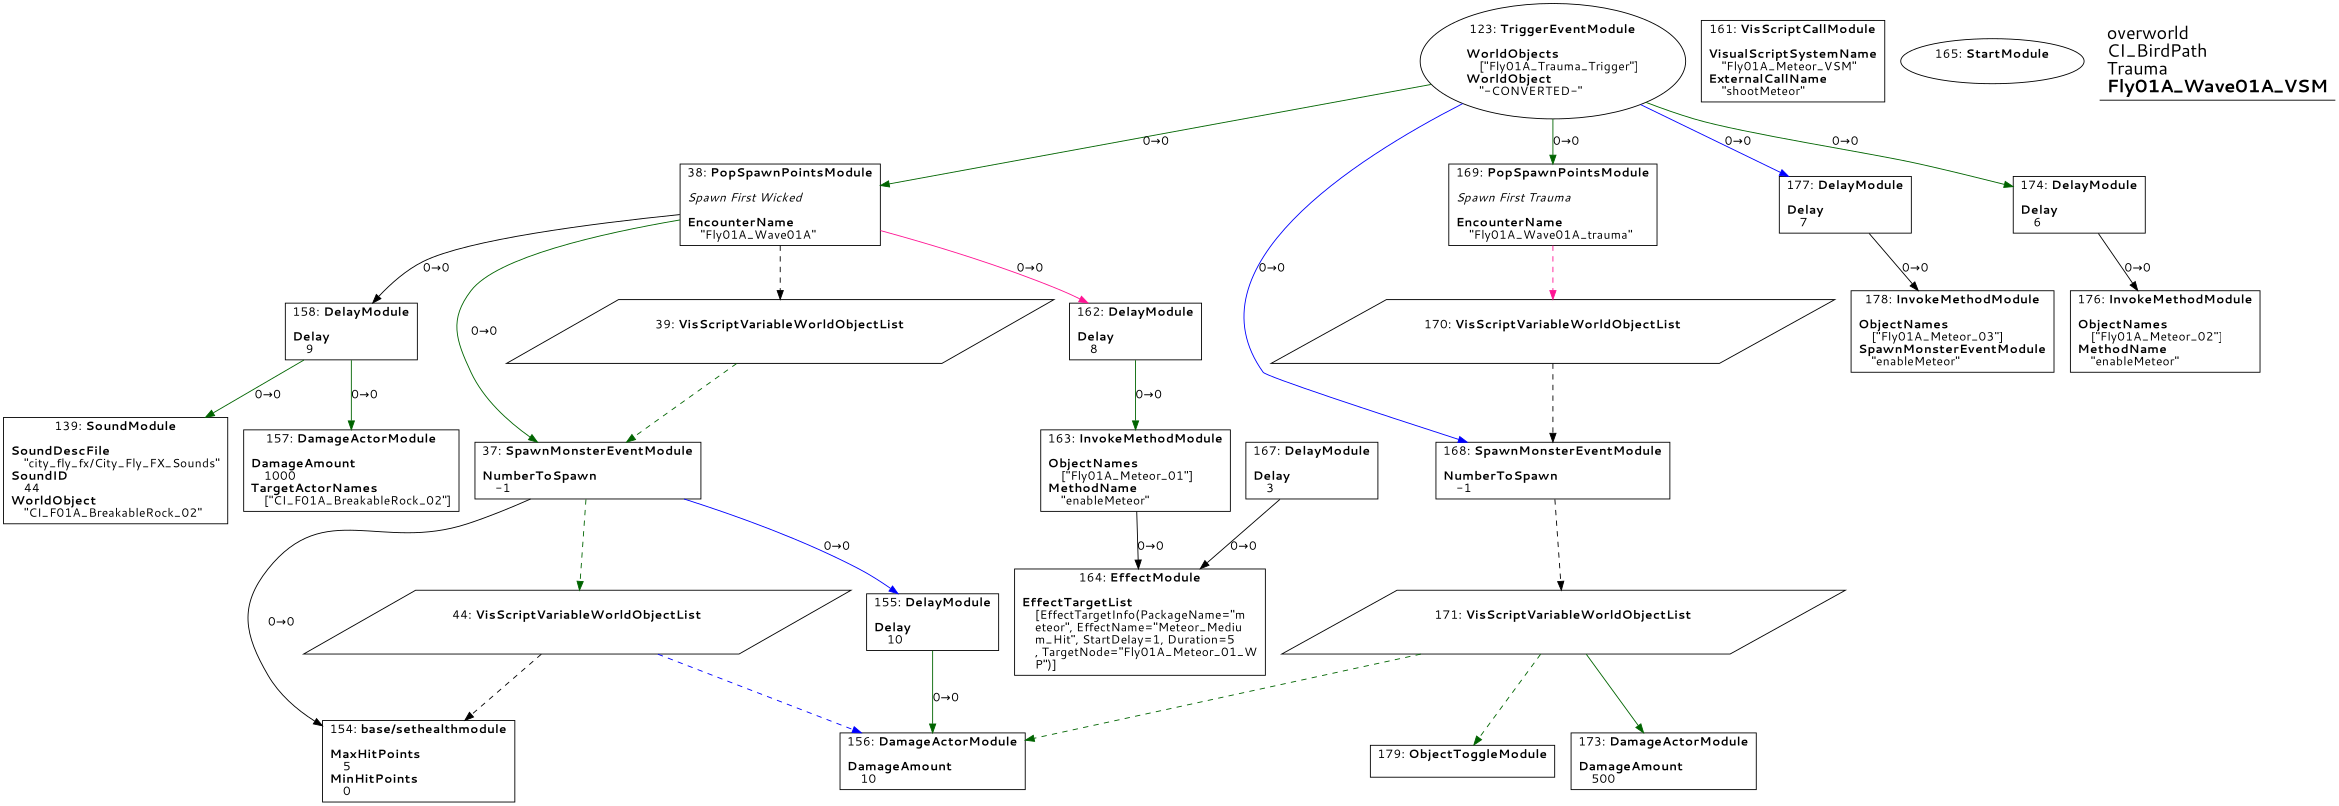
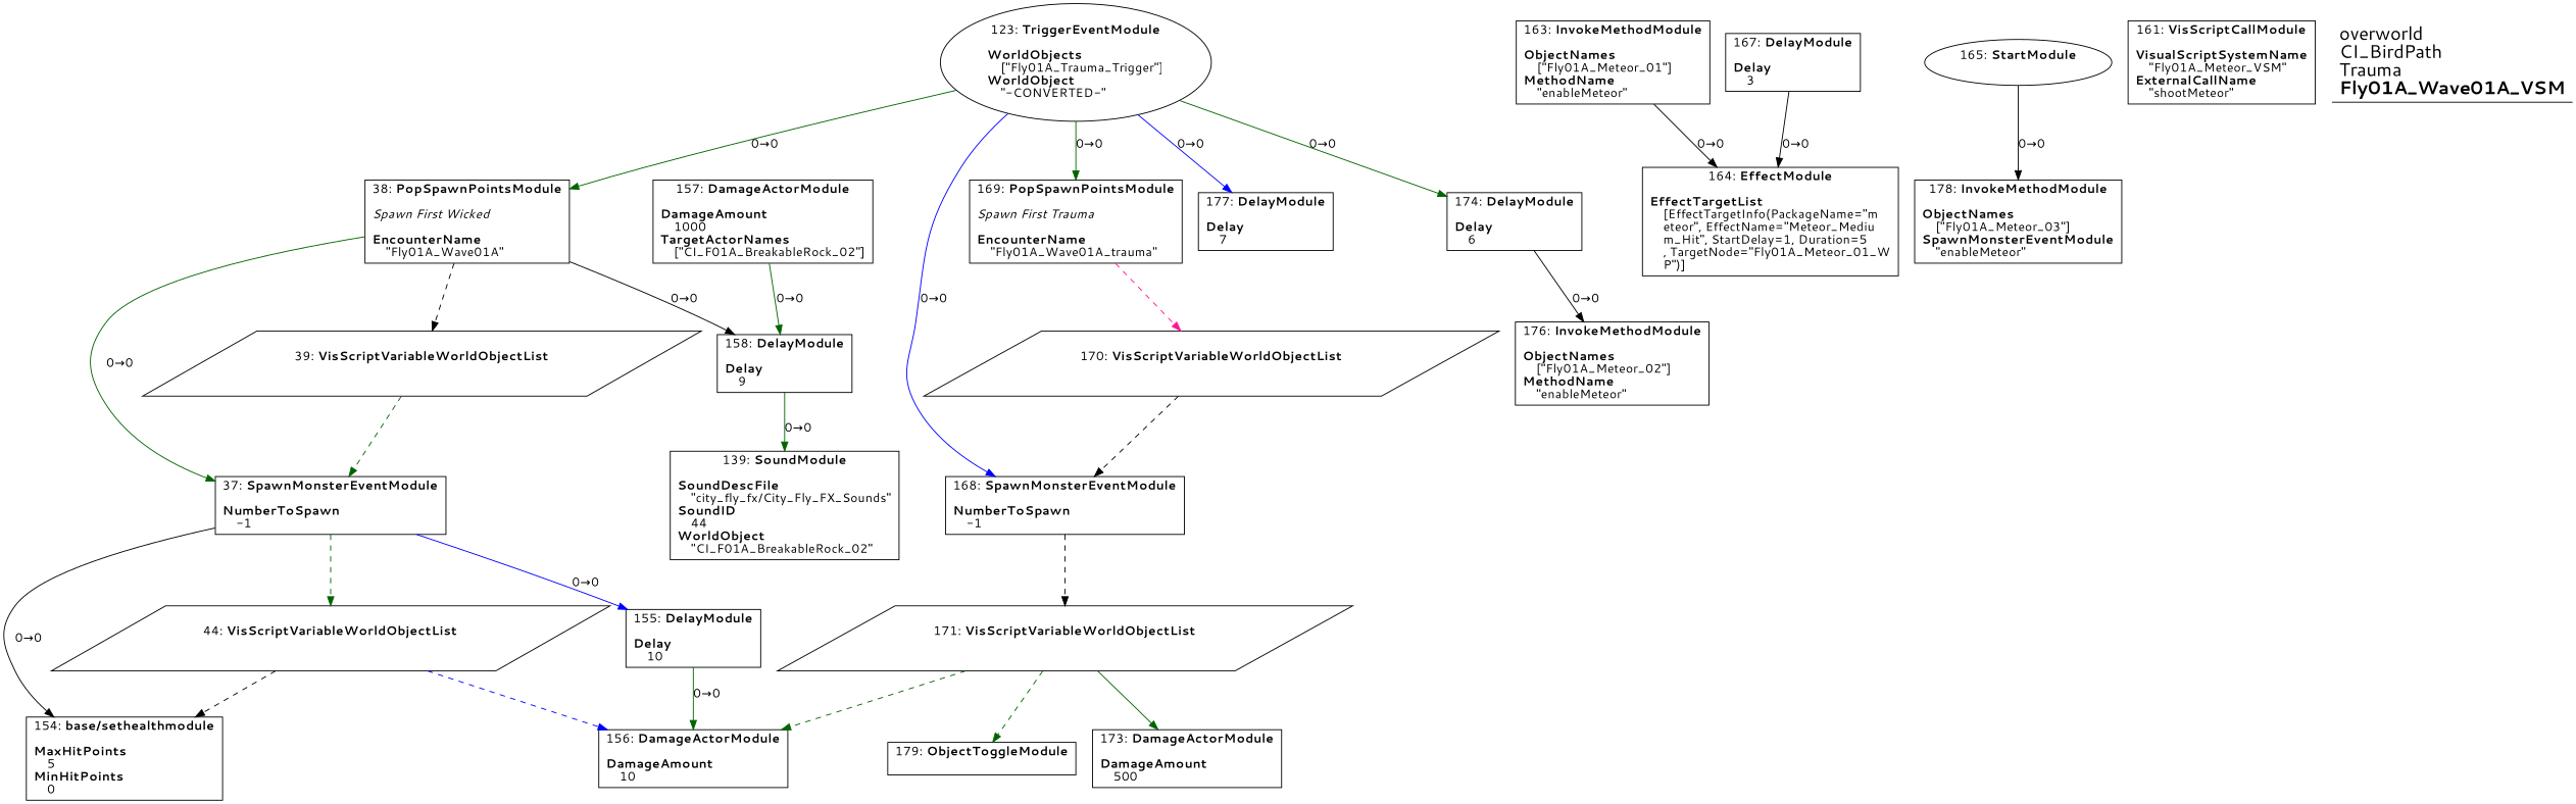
  digraph {
    fontname="Segoe UI"
    splines=spline
    node [fontname="Segoe UI" shape=box]
    edge [color=darkgreen fontname="Segoe UI"]
    n1 [label=<37: <b>SpawnMonsterEventModule</b><br/><br/><b>NumberToSpawn</b><br align="left"/>    -1<br align="left"/>>]
    n2 [label=<154: <b>base/sethealthmodule</b><br/><br/><b>MaxHitPoints</b><br align="left"/>    5<br align="left"/><b>MinHitPoints</b><br align="left"/>    0<br align="left"/>>]
    n3 [label=<155: <b>DelayModule</b><br/><br/><b>Delay</b><br align="left"/>    10<br align="left"/>>]
    n4 [label=<44: <b>VisScriptVariableWorldObjectList</b><br/><br/>> shape=parallelogram]
    n5 [label=<156: <b>DamageActorModule</b><br/><br/><b>DamageAmount</b><br align="left"/>    10<br align="left"/>>]
    n6 [label=<39: <b>VisScriptVariableWorldObjectList</b><br/><br/>> shape=parallelogram]
    n7 [label=<38: <b>PopSpawnPointsModule</b><br/><br/><i>Spawn First Wicked<br align="left"/></i><br align="left"/><b>EncounterName</b><br align="left"/>    &quot;Fly01A_Wave01A&quot;<br align="left"/>>]
    n8 [label=<158: <b>DelayModule</b><br/><br/><b>Delay</b><br align="left"/>    9<br align="left"/>>]
-   n9 [label=<162: <b>DelayModule</b><br/><br/><b>Delay</b><br align="left"/>    8<br align="left"/>>]
    n10 [label=<139: <b>SoundModule</b><br/><br/><b>SoundDescFile</b><br align="left"/>    &quot;city_fly_fx/City_Fly_FX_Sounds&quot;<br align="left"/><b>SoundID</b><br align="left"/>    44<br align="left"/><b>WorldObject</b><br align="left"/>    &quot;CI_F01A_BreakableRock_02&quot;<br align="left"/>>]
    n11 [label=<157: <b>DamageActorModule</b><br/><br/><b>DamageAmount</b><br align="left"/>    1000<br align="left"/><b>TargetActorNames</b><br align="left"/>    [&quot;CI_F01A_BreakableRock_02&quot;]<br align="left"/>>]
    n12 [label=<163: <b>InvokeMethodModule</b><br/><br/><b>ObjectNames</b><br align="left"/>    [&quot;Fly01A_Meteor_01&quot;]<br align="left"/><b>MethodName</b><br align="left"/>    &quot;enableMeteor&quot;<br align="left"/>>]
    n13 [label=<164: <b>EffectModule</b><br/><br/><b>EffectTargetList</b><br align="left"/>    [EffectTargetInfo(PackageName=&quot;m<br align="left"/>    eteor&quot;, EffectName=&quot;Meteor_Mediu<br align="left"/>    m_Hit&quot;, StartDelay=1, Duration=5<br align="left"/>    , TargetNode=&quot;Fly01A_Meteor_01_W<br align="left"/>    P&quot;)]<br align="left"/>>]
    n14 [label=<123: <b>TriggerEventModule</b><br/><br/><b>WorldObjects</b><br align="left"/>    [&quot;Fly01A_Trauma_Trigger&quot;]<br align="left"/><b>WorldObject</b><br align="left"/>    &quot;-CONVERTED-&quot;<br align="left"/>> shape=oval]
    n15 [label=<169: <b>PopSpawnPointsModule</b><br/><br/><i>Spawn First Trauma<br align="left"/></i><br align="left"/><b>EncounterName</b><br align="left"/>    &quot;Fly01A_Wave01A_trauma&quot;<br align="left"/>>]
    n16 [label=<177: <b>DelayModule</b><br/><br/><b>Delay</b><br align="left"/>    7<br align="left"/>>]
    n17 [label=<174: <b>DelayModule</b><br/><br/><b>Delay</b><br align="left"/>    6<br align="left"/>>]
    n18 [label=<168: <b>SpawnMonsterEventModule</b><br/><br/><b>NumberToSpawn</b><br align="left"/>    -1<br align="left"/>>]
    n19 [label=<170: <b>VisScriptVariableWorldObjectList</b><br/><br/>> shape=parallelogram]
    n20 [label=<178: <b>InvokeMethodModule</b><br/><br/><b>ObjectNames</b><br align="left"/>    [&quot;Fly01A_Meteor_03&quot;]<br align="left"/><b>SpawnMonsterEventModule</b><br align="left"/>    &quot;enableMeteor&quot;<br align="left"/>>]
    n21 [label=<176: <b>InvokeMethodModule</b><br/><br/><b>ObjectNames</b><br align="left"/>    [&quot;Fly01A_Meteor_02&quot;]<br align="left"/><b>MethodName</b><br align="left"/>    &quot;enableMeteor&quot;<br align="left"/>>]
    n22 [label=<171: <b>VisScriptVariableWorldObjectList</b><br/><br/>> shape=parallelogram]
    n23 [label=<179: <b>ObjectToggleModule</b><br/><br/>>]
    n24 [label=<173: <b>DamageActorModule</b><br/><br/><b>DamageAmount</b><br align="left"/>    500<br align="left"/>>]
    n25 [label=<161: <b>VisScriptCallModule</b><br/><br/><b>VisualScriptSystemName</b><br align="left"/>    &quot;Fly01A_Meteor_VSM&quot;<br align="left"/><b>ExternalCallName</b><br align="left"/>    &quot;shootMeteor&quot;<br align="left"/>>]
    n26 [label=<165: <b>StartModule</b><br/><br/>> shape=oval]
    n27 [label=<167: <b>DelayModule</b><br/><br/><b>Delay</b><br align="left"/>    3<br align="left"/>>]
    n28 [label=<<font point-size="20">overworld<br align="left"/>CI_BirdPath<br align="left"/>Trauma<br align="left"/><b>Fly01A_Wave01A_VSM</b><br align="left"/></font>> shape=underline]
    n1 -> n2 [color=black label="0→0"]
    n1 -> n3 [color=blue label="0→0"]
    n1 -> n4 [style=dashed]
    n3 -> n5 [label="0→0"]
    n4 -> n2 [color=black style=dashed]
    n4 -> n5 [color=blue style=dashed]
    n6 -> n1 [style=dashed]
    n7 -> n1 [label="0→0"]
    n7 -> n6 [color=black style=dashed]
    n7 -> n8 [color=black label="0→0"]
-   n7 -> n9 [color=deeppink label="0→0"]
    n8 -> n10 [label="0→0"]
-   n8 -> n11 [label="0→0"]
-   n9 -> n12 [label="0→0"]
+   n11 -> n8 [label="0→0"]
    n12 -> n13 [color=black label="0→0"]
    n14 -> n7 [label="0→0"]
    n14 -> n15 [label="0→0"]
    n14 -> n16 [color=blue label="0→0"]
    n14 -> n17 [label="0→0"]
    n14 -> n18 [color=blue label="0→0"]
    n15 -> n19 [color=deeppink style=dashed]
-   n16 -> n20 [color=black label="0→0"]
+   n26 -> n20 [color=black label="0→0"]
    n17 -> n21 [color=black label="0→0"]
    n18 -> n22 [color=black style=dashed]
    n19 -> n18 [color=black style=dashed]
    n22 -> n5 [style=dashed]
    n22 -> n23 [style=dashed]
    n22 -> n24 [style=solid]
    n27 -> n13 [color=black label="0→0"]
  }
